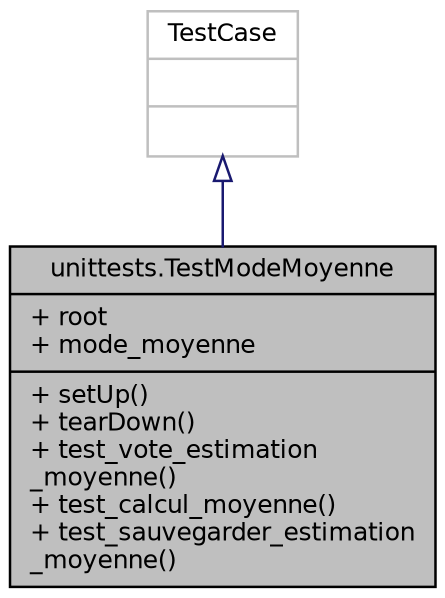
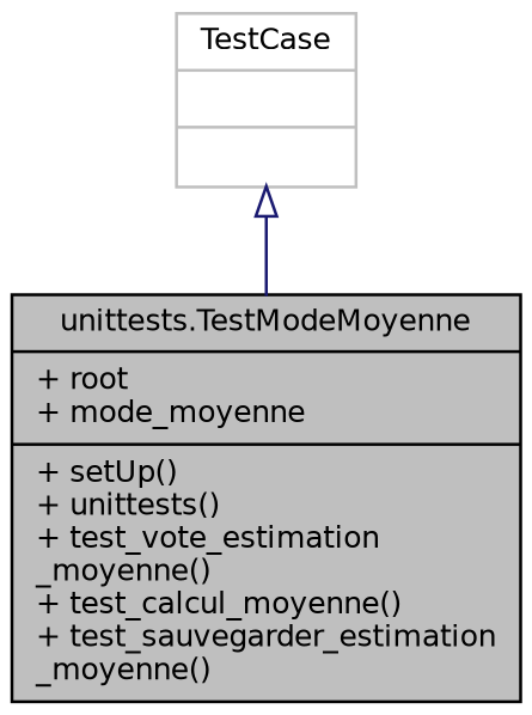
  digraph {
    node [fontname=Helvetica fontsize=10 shape=record style=filled]
-   n1 [color=black fillcolor=grey75 fontcolor=black height=0.2 label="{unittests.TestModeMoyenne\n|+ root\l+ mode_moyenne\l|+ setUp()\l+ tearDown()\l+ test_vote_estimation\l_moyenne()\l+ test_calcul_moyenne()\l+ test_sauvegarder_estimation\l_moyenne()\l}" width=0.4]
+   n1 [color=black fillcolor=grey75 fontcolor=black height=0.2 label="{unittests.TestModeMoyenne\n|+ root\l+ mode_moyenne\l|+ setUp()\l+ unittests()\l+ test_vote_estimation\l_moyenne()\l+ test_calcul_moyenne()\l+ test_sauvegarder_estimation\l_moyenne()\l}" width=0.4]
    n2 [color=grey75 fillcolor=white height=0.2 label="{TestCase\n||}" width=0.4]
    n2 -> n1 [arrowtail=onormal color=midnightblue dir=back fontname=Helvetica fontsize=10 labelfontname=Helvetica labelfontsize=10 style=solid]
  }
